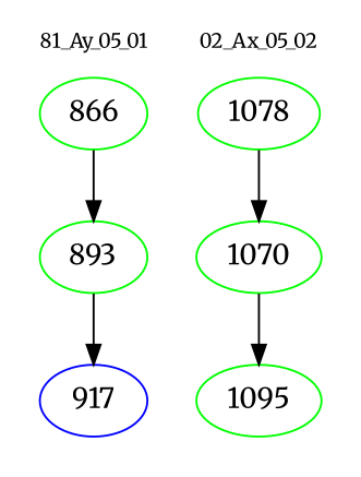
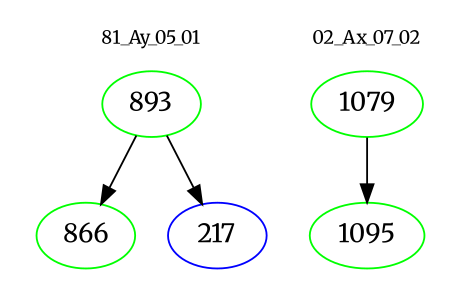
  digraph {
    fontname=Merriweather
    node [color=green fontname=Merriweather]
    edge [color=black fontname=Merriweather]
    n1 [label=866]
    n2 [label=893]
-   n3 [color=blue label=917]
-   n4 [label=1078]
-   n5 [label=1070]
+   n3 [color=blue label=217]
+   n5 [label=1079]
    n6 [label=1095]
    subgraph cluster_1 {
      color=white
      fontsize=10
      label="81_Ay_05_01"
      n1
      n2
      n3
    }
    subgraph cluster_2 {
      color=white
      fontsize=10
-     label="02_Ax_05_02"
-     n4
+     label="02_Ax_07_02"
      n5
      n6
    }
-   n1 -> n2
+   n2 -> n1
    n2 -> n3
-   n4 -> n5
    n5 -> n6
  }
